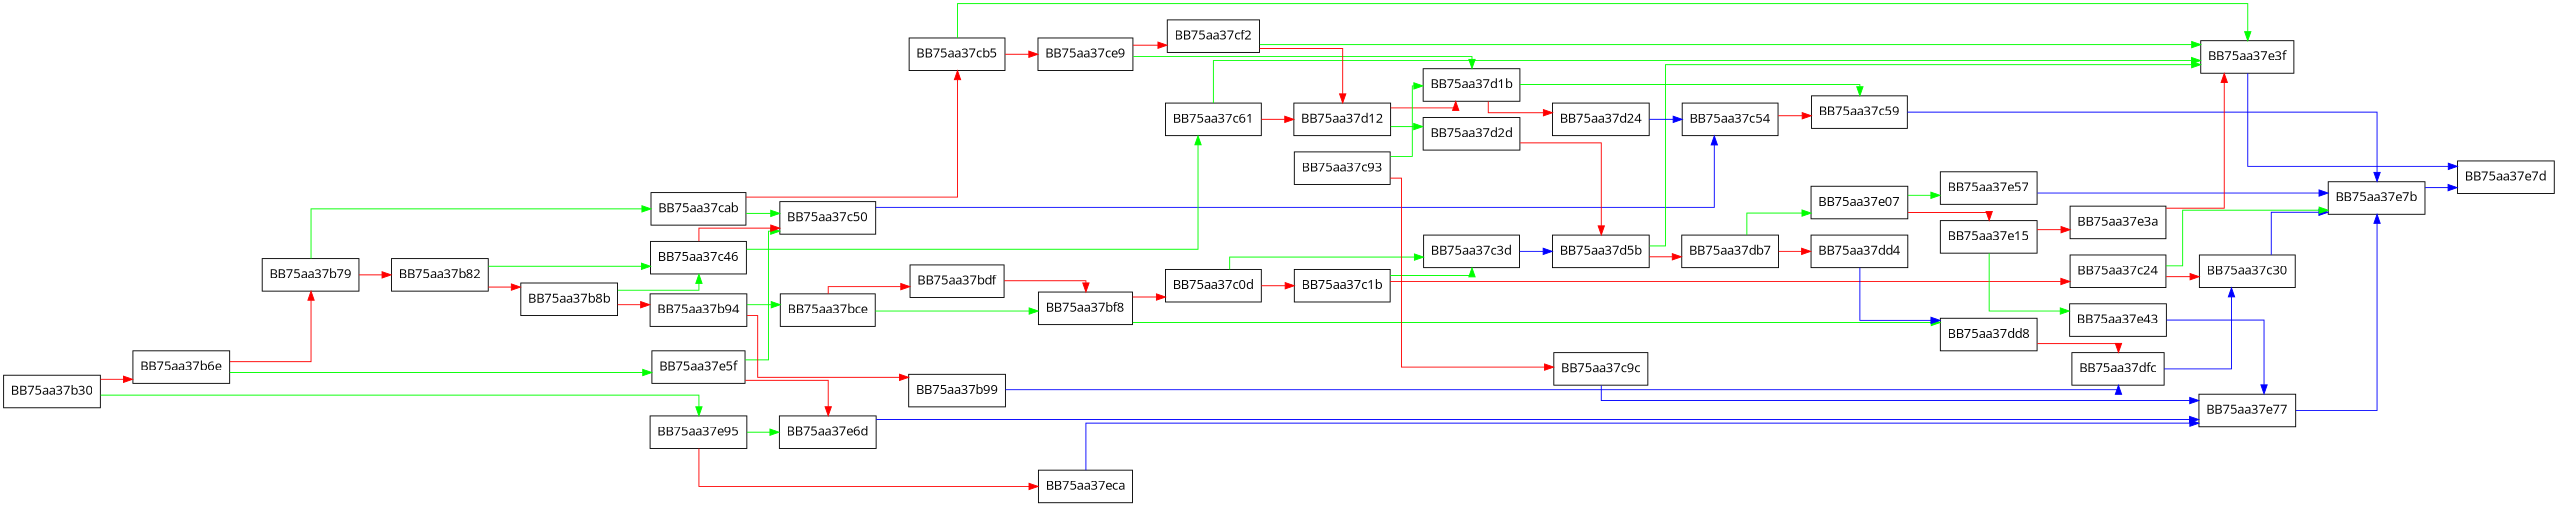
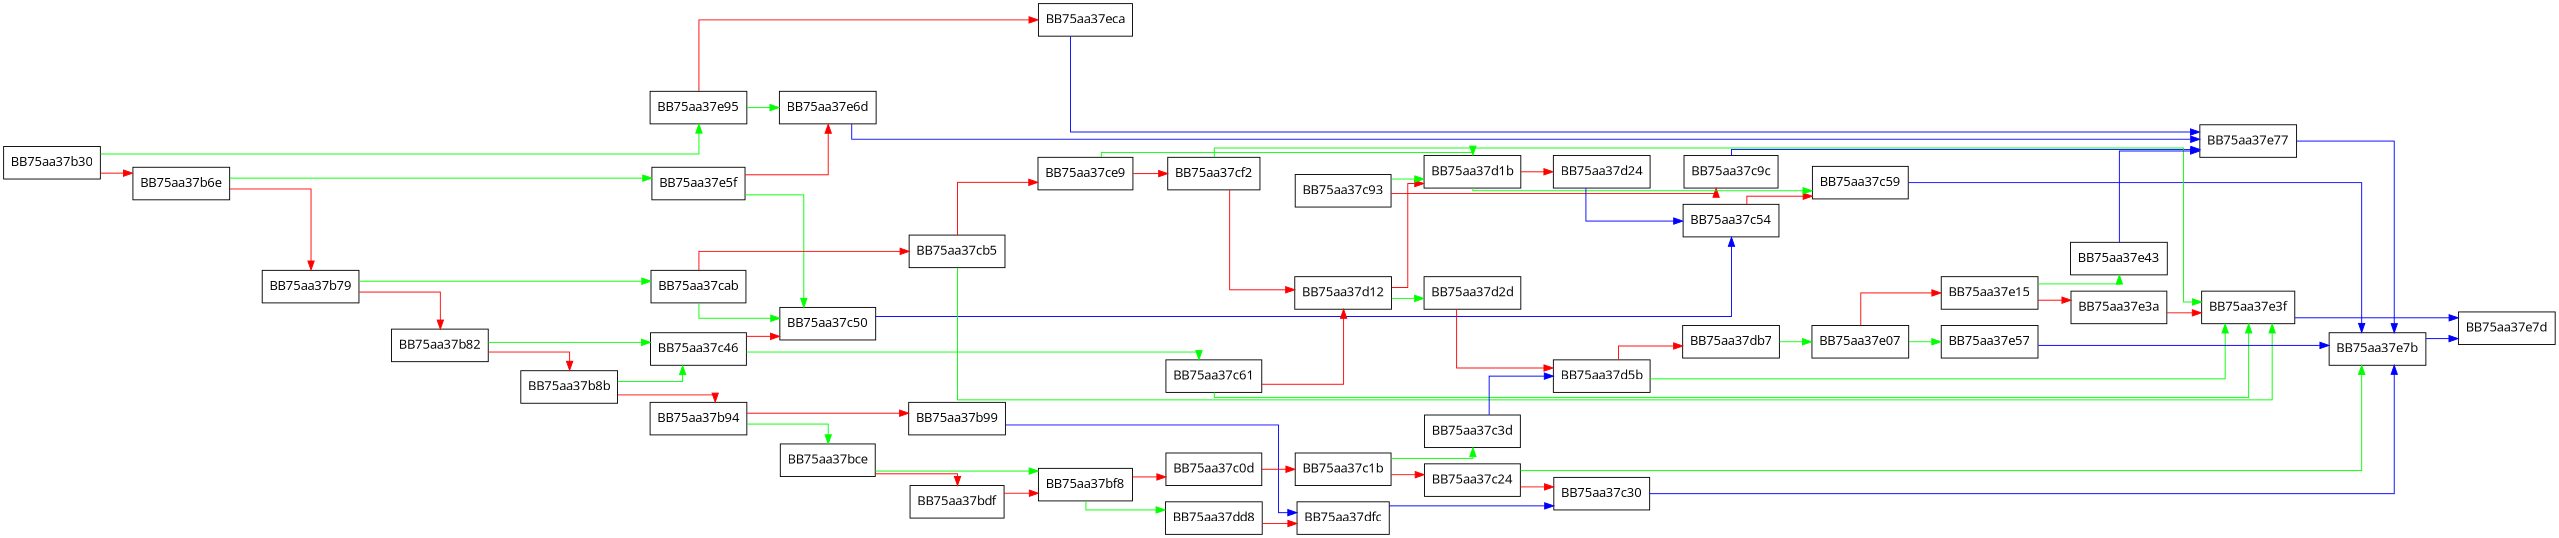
  digraph {
    fontname="Open Sans"
    rankdir=LR
    splines=ortho
    node [fontname="Open Sans" shape=box]
    edge [color=red fontname="Open Sans"]
    BB75aa37b30
    BB75aa37e95
    BB75aa37b6e
    BB75aa37e6d
    BB75aa37eca
    BB75aa37e5f
    BB75aa37b79
    BB75aa37e77
    BB75aa37c50
    BB75aa37cab
    BB75aa37b82
    BB75aa37c54
    BB75aa37cb5
    BB75aa37c46
    BB75aa37b8b
    BB75aa37e3f
    BB75aa37ce9
    BB75aa37c61
    BB75aa37b94
    BB75aa37d12
    BB75aa37bce
    BB75aa37b99
    BB75aa37bf8
    BB75aa37bdf
    BB75aa37dfc
    BB75aa37dd8
    BB75aa37c0d
    BB75aa37c30
    BB75aa37e7b
    BB75aa37c3d
    BB75aa37c1b
    BB75aa37d5b
    BB75aa37c24
    BB75aa37db7
    BB75aa37e7d
    BB75aa37e07
-   BB75aa37dd4
    BB75aa37c93
    BB75aa37d1b
    BB75aa37c9c
    BB75aa37c59
    BB75aa37d24
    BB75aa37cf2
    BB75aa37d2d
    BB75aa37e57
    BB75aa37e15
    BB75aa37e43
    BB75aa37e3a
    BB75aa37b30 -> BB75aa37e95 [color=green]
    BB75aa37b30 -> BB75aa37b6e
    BB75aa37e95 -> BB75aa37e6d [color=green]
    BB75aa37e95 -> BB75aa37eca
    BB75aa37b6e -> BB75aa37e5f [color=green]
    BB75aa37b6e -> BB75aa37b79
    BB75aa37e6d -> BB75aa37e77 [color=blue]
    BB75aa37eca -> BB75aa37e77 [color=blue]
    BB75aa37e5f -> BB75aa37e6d
    BB75aa37e5f -> BB75aa37c50 [color=green]
    BB75aa37b79 -> BB75aa37cab [color=green]
    BB75aa37b79 -> BB75aa37b82
    BB75aa37e77 -> BB75aa37e7b [color=blue]
    BB75aa37c50 -> BB75aa37c54 [color=blue]
    BB75aa37cab -> BB75aa37c50 [color=green]
    BB75aa37cab -> BB75aa37cb5
    BB75aa37b82 -> BB75aa37c46 [color=green]
    BB75aa37b82 -> BB75aa37b8b
    BB75aa37c54 -> BB75aa37c59
    BB75aa37cb5 -> BB75aa37e3f [color=green]
    BB75aa37cb5 -> BB75aa37ce9
    BB75aa37c46 -> BB75aa37c50
    BB75aa37c46 -> BB75aa37c61 [color=green]
    BB75aa37b8b -> BB75aa37c46 [color=green]
    BB75aa37b8b -> BB75aa37b94
    BB75aa37e3f -> BB75aa37e7d [color=blue]
    BB75aa37ce9 -> BB75aa37d1b [color=green]
    BB75aa37ce9 -> BB75aa37cf2
    BB75aa37c61 -> BB75aa37e3f [color=green]
    BB75aa37c61 -> BB75aa37d12
    BB75aa37b94 -> BB75aa37bce [color=green]
    BB75aa37b94 -> BB75aa37b99
    BB75aa37d12 -> BB75aa37d1b
    BB75aa37d12 -> BB75aa37d2d [color=green]
    BB75aa37bce -> BB75aa37bf8 [color=green]
    BB75aa37bce -> BB75aa37bdf
    BB75aa37b99 -> BB75aa37dfc [color=blue]
    BB75aa37bf8 -> BB75aa37dd8 [color=green]
    BB75aa37bf8 -> BB75aa37c0d
    BB75aa37bdf -> BB75aa37bf8
    BB75aa37dfc -> BB75aa37c30 [color=blue]
    BB75aa37dd8 -> BB75aa37dfc
-   BB75aa37c0d -> BB75aa37c3d [color=green]
    BB75aa37c0d -> BB75aa37c1b
    BB75aa37c30 -> BB75aa37e7b [color=blue]
    BB75aa37e7b -> BB75aa37e7d [color=blue]
    BB75aa37c3d -> BB75aa37d5b [color=blue]
    BB75aa37c1b -> BB75aa37c3d [color=green]
    BB75aa37c1b -> BB75aa37c24
    BB75aa37d5b -> BB75aa37e3f [color=green]
    BB75aa37d5b -> BB75aa37db7
    BB75aa37c24 -> BB75aa37c30
    BB75aa37c24 -> BB75aa37e7b [color=green]
    BB75aa37db7 -> BB75aa37e07 [color=green]
-   BB75aa37db7 -> BB75aa37dd4
    BB75aa37e07 -> BB75aa37e57 [color=green]
    BB75aa37e07 -> BB75aa37e15
-   BB75aa37dd4 -> BB75aa37dd8 [color=blue]
    BB75aa37c93 -> BB75aa37d1b [color=green]
    BB75aa37c93 -> BB75aa37c9c
    BB75aa37d1b -> BB75aa37c59 [color=green]
    BB75aa37d1b -> BB75aa37d24
    BB75aa37c9c -> BB75aa37e77 [color=blue]
    BB75aa37c59 -> BB75aa37e7b [color=blue]
    BB75aa37d24 -> BB75aa37c54 [color=blue]
    BB75aa37cf2 -> BB75aa37e3f [color=green]
    BB75aa37cf2 -> BB75aa37d12
    BB75aa37d2d -> BB75aa37d5b
    BB75aa37e57 -> BB75aa37e7b [color=blue]
    BB75aa37e15 -> BB75aa37e43 [color=green]
    BB75aa37e15 -> BB75aa37e3a
    BB75aa37e43 -> BB75aa37e77 [color=blue]
    BB75aa37e3a -> BB75aa37e3f
  }
